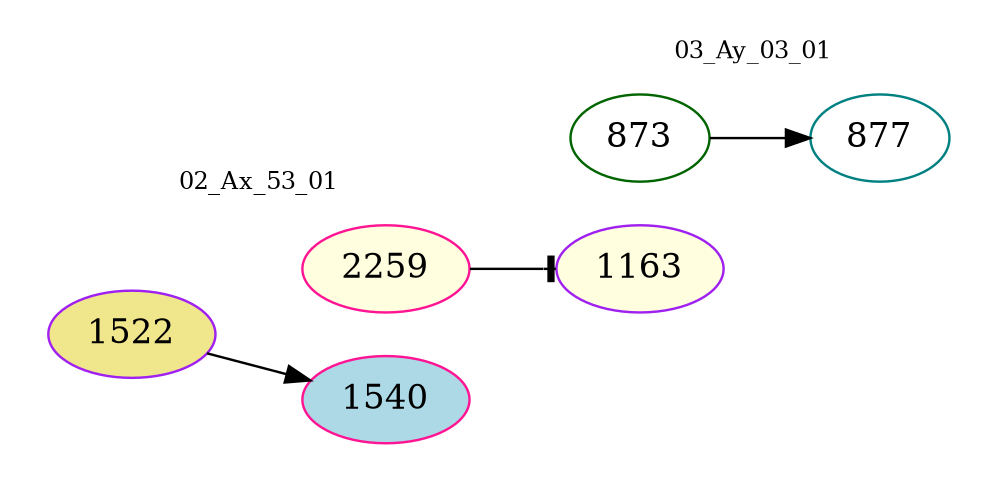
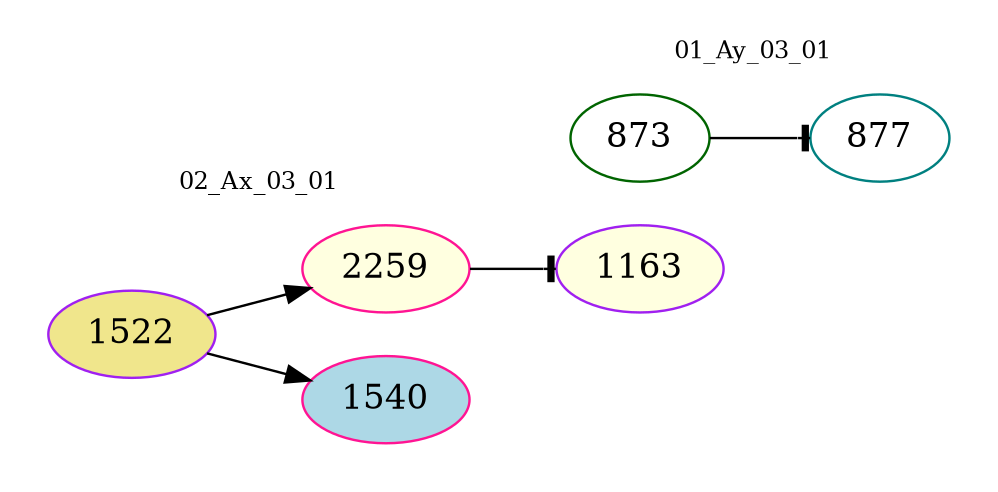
  digraph {
    rankdir=LR
    node [color=purple fillcolor=lightyellow style=filled]
    edge [arrowhead=normal color=black]
    n1 [fillcolor=khaki label=1522]
    n2 [color=deeppink fillcolor=lightblue label=1540]
    n3 [color=deeppink label=2259]
    n4 [color=darkgreen fillcolor=white label=873]
    n5 [color=teal fillcolor=white label=877]
    n6 [label=1163]
    subgraph cluster_1 {
      color=white
      fontsize=10
-     label="02_Ax_53_01"
+     label="02_Ax_03_01"
      n1
      n2
      n3
    }
    subgraph cluster_2 {
      color=white
      fontsize=10
-     label="03_Ay_03_01"
+     label="01_Ay_03_01"
      n4
      n5
      n6
    }
    n1 -> n2
+   n1 -> n3
    n3 -> n6 [arrowhead=tee]
-   n4 -> n5
+   n4 -> n5 [arrowhead=tee]
  }
